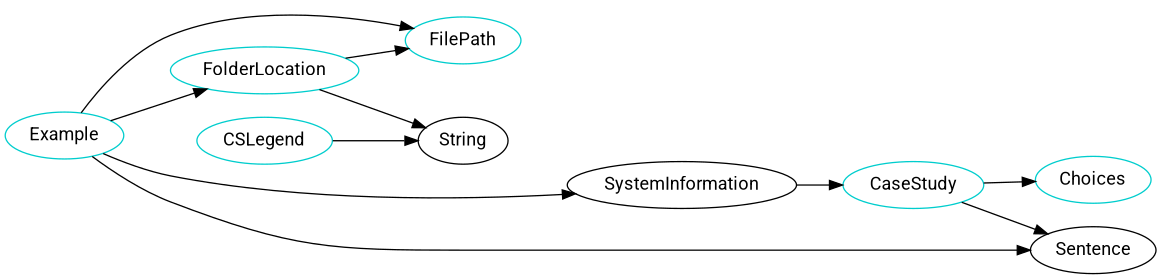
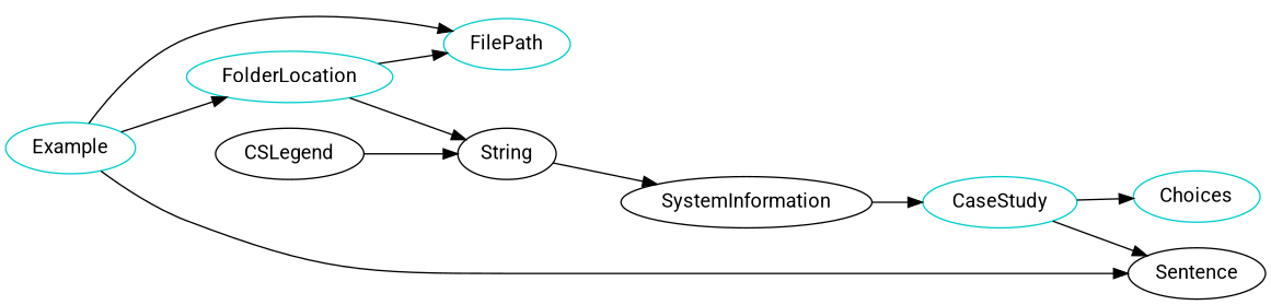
  digraph {
    fontname=Roboto
    rankdir=LR
    node [color=cyan3 fontname=Roboto]
    edge [fontname=Roboto]
    n1 [label=FolderLocation shape=oval]
    FilePath
    String [color=""]
    n4 [label=CaseStudy shape=oval]
    SystemInformation [color=""]
    Sentence [color=""]
    Choices
-   n8 [label=CSLegend shape=oval]
+   n8 [color=black label=CSLegend shape=oval]
    n9 [label=Example shape=oval]
    subgraph sub_1 {
      subgraph sub_2 {
        n1
        FilePath
        String
      }
    }
    subgraph sub_3 {
    }
    subgraph sub_4 {
    }
    subgraph sub_5 {
      subgraph sub_6 {
        n4
        SystemInformation
        Sentence
        Choices
      }
      subgraph sub_7 {
        String
        n8
      }
    }
    subgraph sub_8 {
    }
    subgraph sub_9 {
      subgraph sub_10 {
        FilePath
        SystemInformation
        Sentence
        Choices
        n9
      }
    }
    subgraph sub_11 {
    }
    n1 -> FilePath
    n1 -> String
    n4 -> Sentence
    n4 -> Choices
    SystemInformation -> n4
    n8 -> String
    n9 -> n1
    n9 -> FilePath
-   n9 -> SystemInformation
+   String -> SystemInformation
    n9 -> Sentence
  }
